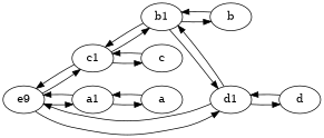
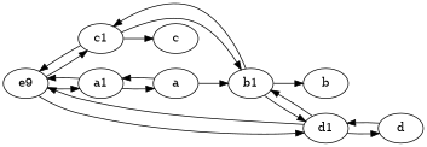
  digraph {
    rankdir=LR
    n1 [label=e9]
    c1
    a1
    d1
    b1
    c
    a
    d
    b
    n1 -> c1
    n1 -> a1
    n1 -> d1
    c1 -> n1
    c1 -> b1
    c1 -> c
    a1 -> n1
    a1 -> a
    d1 -> n1
    d1 -> b1
    d1 -> d
    b1 -> c1
    b1 -> d1
    b1 -> b
-   c -> c1
    a -> a1
    d -> d1
-   b -> b1
+   a -> b1
  }
